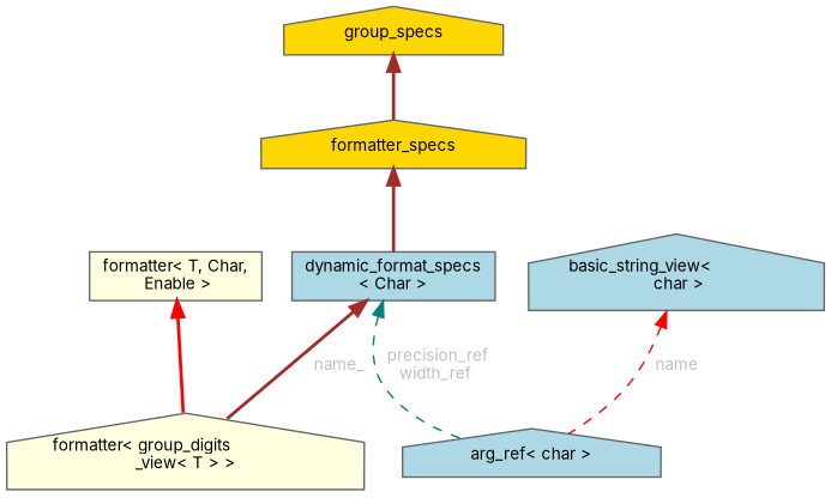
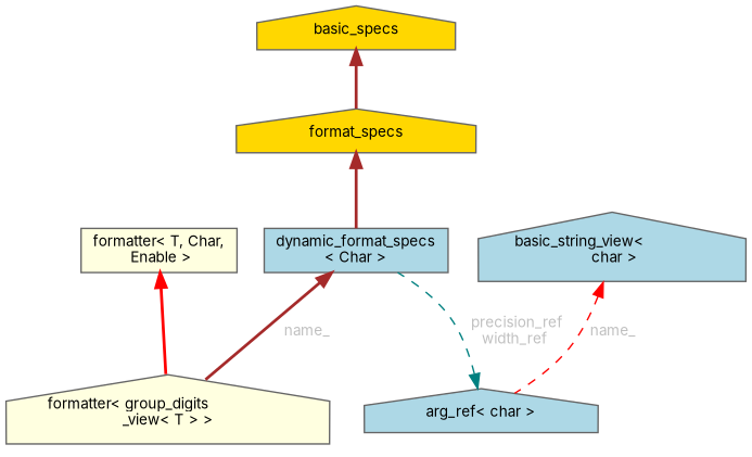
  digraph {
    fontname=Inter
    node [color=gray40 fillcolor=lightblue fontname=Inter fontsize=10 shape=house style=filled]
    edge [color=brown dir=back fontname=Inter fontsize=10 labelfontname=Helvetica labelfontsize=10 style=bold]
    n1 [fillcolor=lightyellow fontcolor=black height=0.2 label="formatter\< group_digits\l_view\< T \> \>" width=0.4]
    n2 [fillcolor=lightyellow height=0.2 label="formatter\< T, Char,\l Enable \>" shape=box width=0.4]
    n3 [height=0.2 label="dynamic_format_specs\l\< Char \>" shape=box width=0.4]
-   n4 [fillcolor=gold height=0.2 label=formatter_specs width=0.4]
-   n5 [fillcolor=gold height=0.2 label=group_specs width=0.4]
+   n4 [fillcolor=gold height=0.2 label=format_specs width=0.4]
+   n5 [fillcolor=gold height=0.2 label=basic_specs width=0.4]
    n6 [height=0.2 label="arg_ref\< char \>" width=0.4]
    n7 [height=0.2 label="basic_string_view\<\l char \>" width=0.4]
    n2 -> n1 [color=red]
    n3 -> n1 [fontcolor=grey label=" name_"]
    n4 -> n3
    n5 -> n4
-   n3 -> n6 [color=teal fontcolor=grey label=" precision_ref\nwidth_ref" style=dashed]
-   n7 -> n6 [color=red fontcolor=grey label=" name" style=dashed]
+   n6 -> n3 [color=teal fontcolor=grey label=" precision_ref\nwidth_ref" style=dashed]
+   n7 -> n6 [color=red fontcolor=grey label=" name_" style=dashed]
  }
